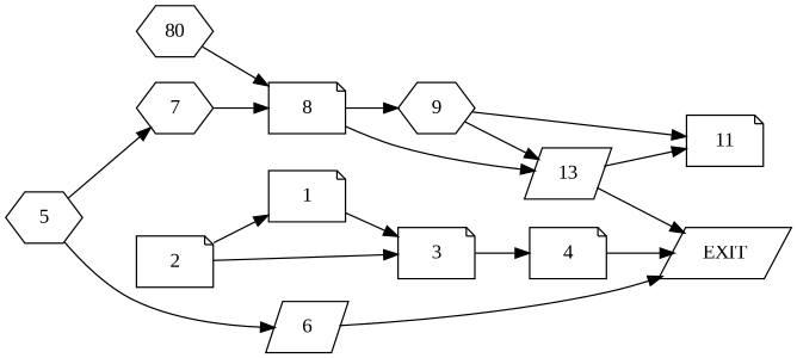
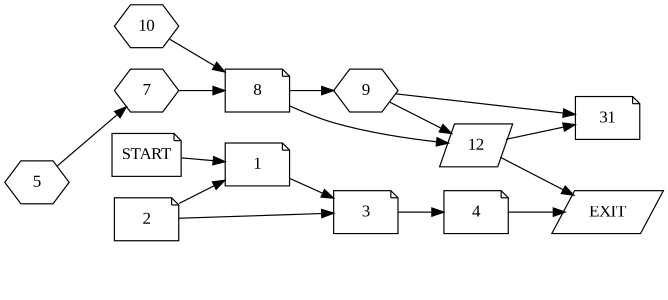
  digraph {
    fontname="Liberation Serif"
    rankdir=LR
    node [fontname="Liberation Serif" shape=note]
    edge [fontname="Liberation Serif"]
+   n1 [label=START]
    1
    3
    n4 [label=EXIT shape=parallelogram]
    2
    4
    5 [shape=hexagon]
-   6 [shape=parallelogram]
    7 [shape=hexagon]
    8
    9 [shape=hexagon]
-   12 [shape=parallelogram label=13]
-   11
-   10 [shape=hexagon label=80]
+   12 [shape=parallelogram]
+   11 [label=31]
+   10 [shape=hexagon]
+   n1 -> 1
    1 -> 3
    3 -> 4
    2 -> 1
    2 -> 3
    4 -> n4
-   5 -> 6
    5 -> 7
-   6 -> n4
    7 -> 8
    8 -> 9
    8 -> 12
    9 -> 12
    9 -> 11
    12 -> n4
    12 -> 11
    10 -> 8
  }
